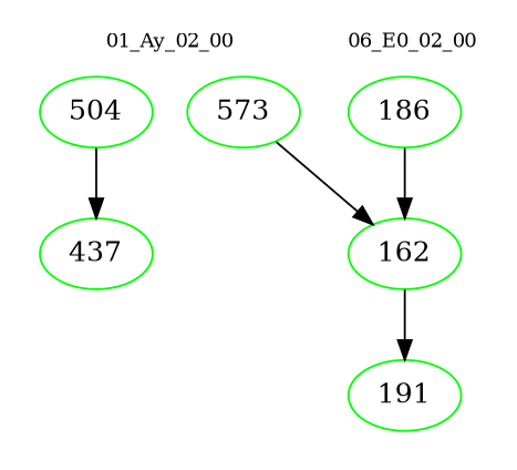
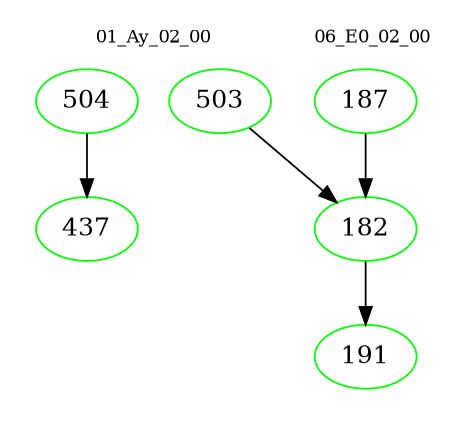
  digraph {
    node [color=green]
    edge [color=black]
-   n1 [label=573]
+   n1 [label=503]
    n2 [label=504]
    n3 [label=437]
-   n4 [label=186]
-   n5 [label=162]
+   n4 [label=187]
+   n5 [label=182]
    n6 [label=191]
    subgraph cluster_1 {
      color=white
      fontsize=10
      label="01_Ay_02_00"
      n1
      n2
      n3
    }
    subgraph cluster_2 {
      color=white
      fontsize=10
      label="06_E0_02_00"
      n4
      n5
      n6
    }
    n1 -> n5
    n2 -> n3
    n4 -> n5
    n5 -> n6
  }
